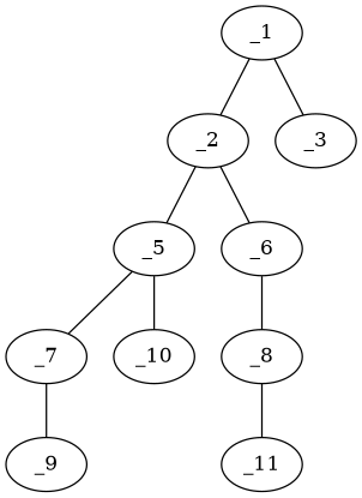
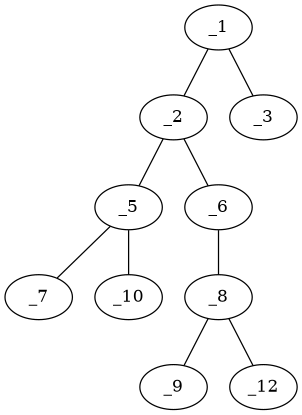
  graph {
    node [charge=0 chem=1 symbol="C  " x=8.0622 y=0.25]
    edge [valence=1]
    _2 [x=6.3301]
    _1 [x=5.4641 y=-0.25]
    _3 [x=4.5981]
    _5 [x=7.1962 y=-0.25]
    _6 [x=3.7321 y=-0.25]
    _7
    _10 [chem=2 symbol="O  " y=1.25]
    _8 [x=2.866]
    _9 [chem=2 symbol="O  " x=8.9282 y=-0.25]
-   _12 [chem=2 symbol="O  " x=2.866 y=1.25 label=_11]
+   _12 [chem=2 symbol="O  " x=2.866 y=1.25]
    _2 -- _5
    _2 -- _6
    _1 -- _2
    _1 -- _3
    _5 -- _7
    _5 -- _10
    _6 -- _8
-   _7 -- _9 [valence=2]
+   _8 -- _9 [valence=2]
    _8 -- _12
  }
